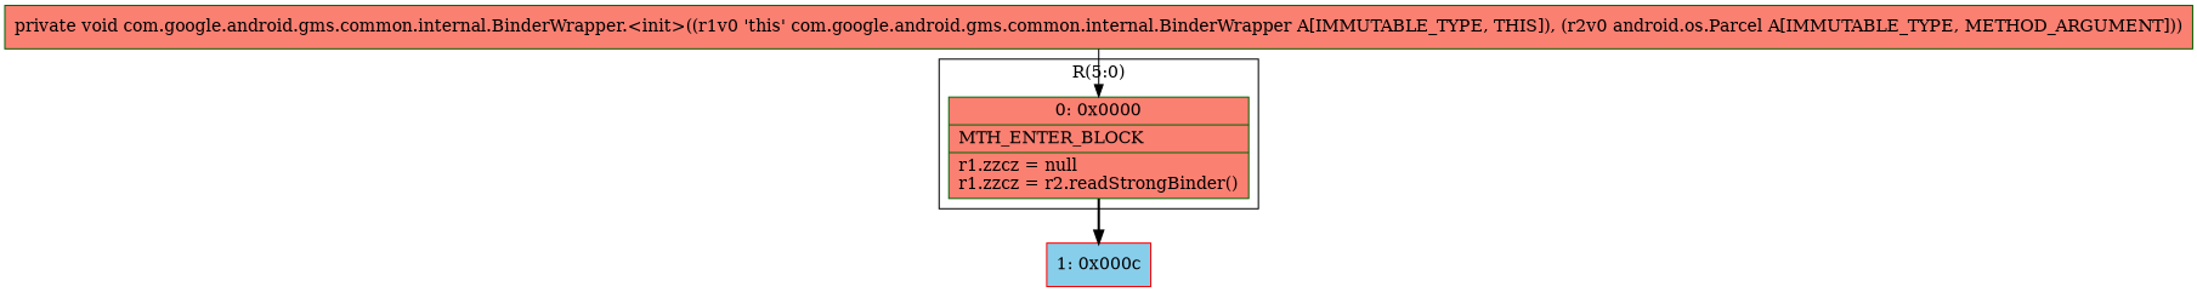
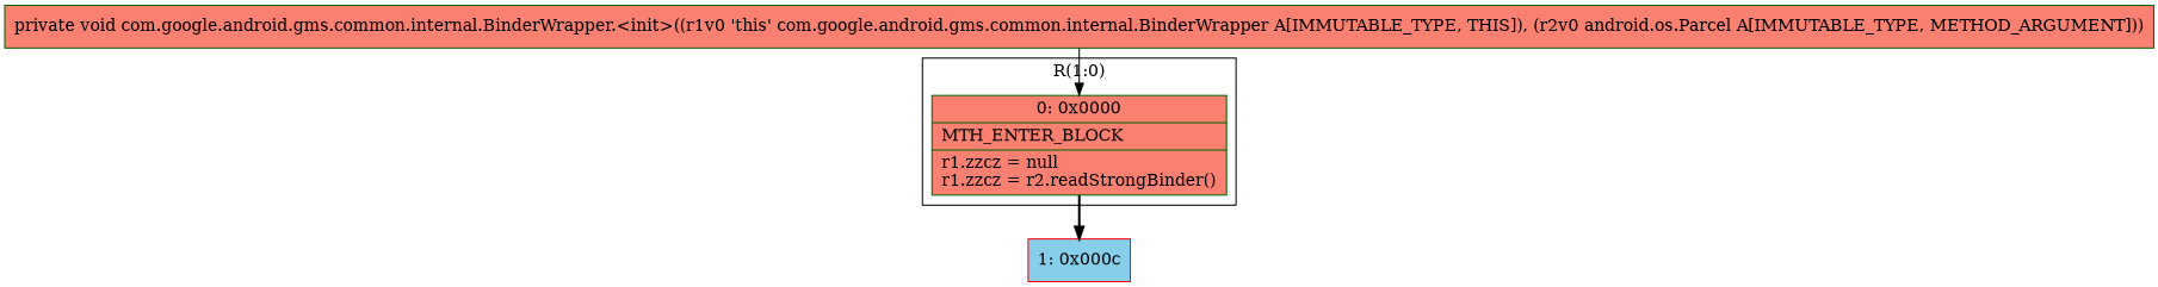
  digraph {
    node [color=darkgreen shape=record style=filled fillcolor=salmon]
    n1 [label="{0\:\ 0x0000|MTH_ENTER_BLOCK\l|r1.zzcz = null\lr1.zzcz = r2.readStrongBinder()\l}"]
    n2 [color=red label="{1\:\ 0x000c}" fillcolor=skyblue]
    n3 [label="{private void com.google.android.gms.common.internal.BinderWrapper.\<init\>((r1v0 'this' com.google.android.gms.common.internal.BinderWrapper A[IMMUTABLE_TYPE, THIS]), (r2v0 android.os.Parcel A[IMMUTABLE_TYPE, METHOD_ARGUMENT])) }"]
    subgraph cluster_1 {
-     label="R(5:0)"
+     label="R(1:0)"
      n1
    }
    n1 -> n2 [style=bold]
    n3 -> n1 [style=solid]
  }
